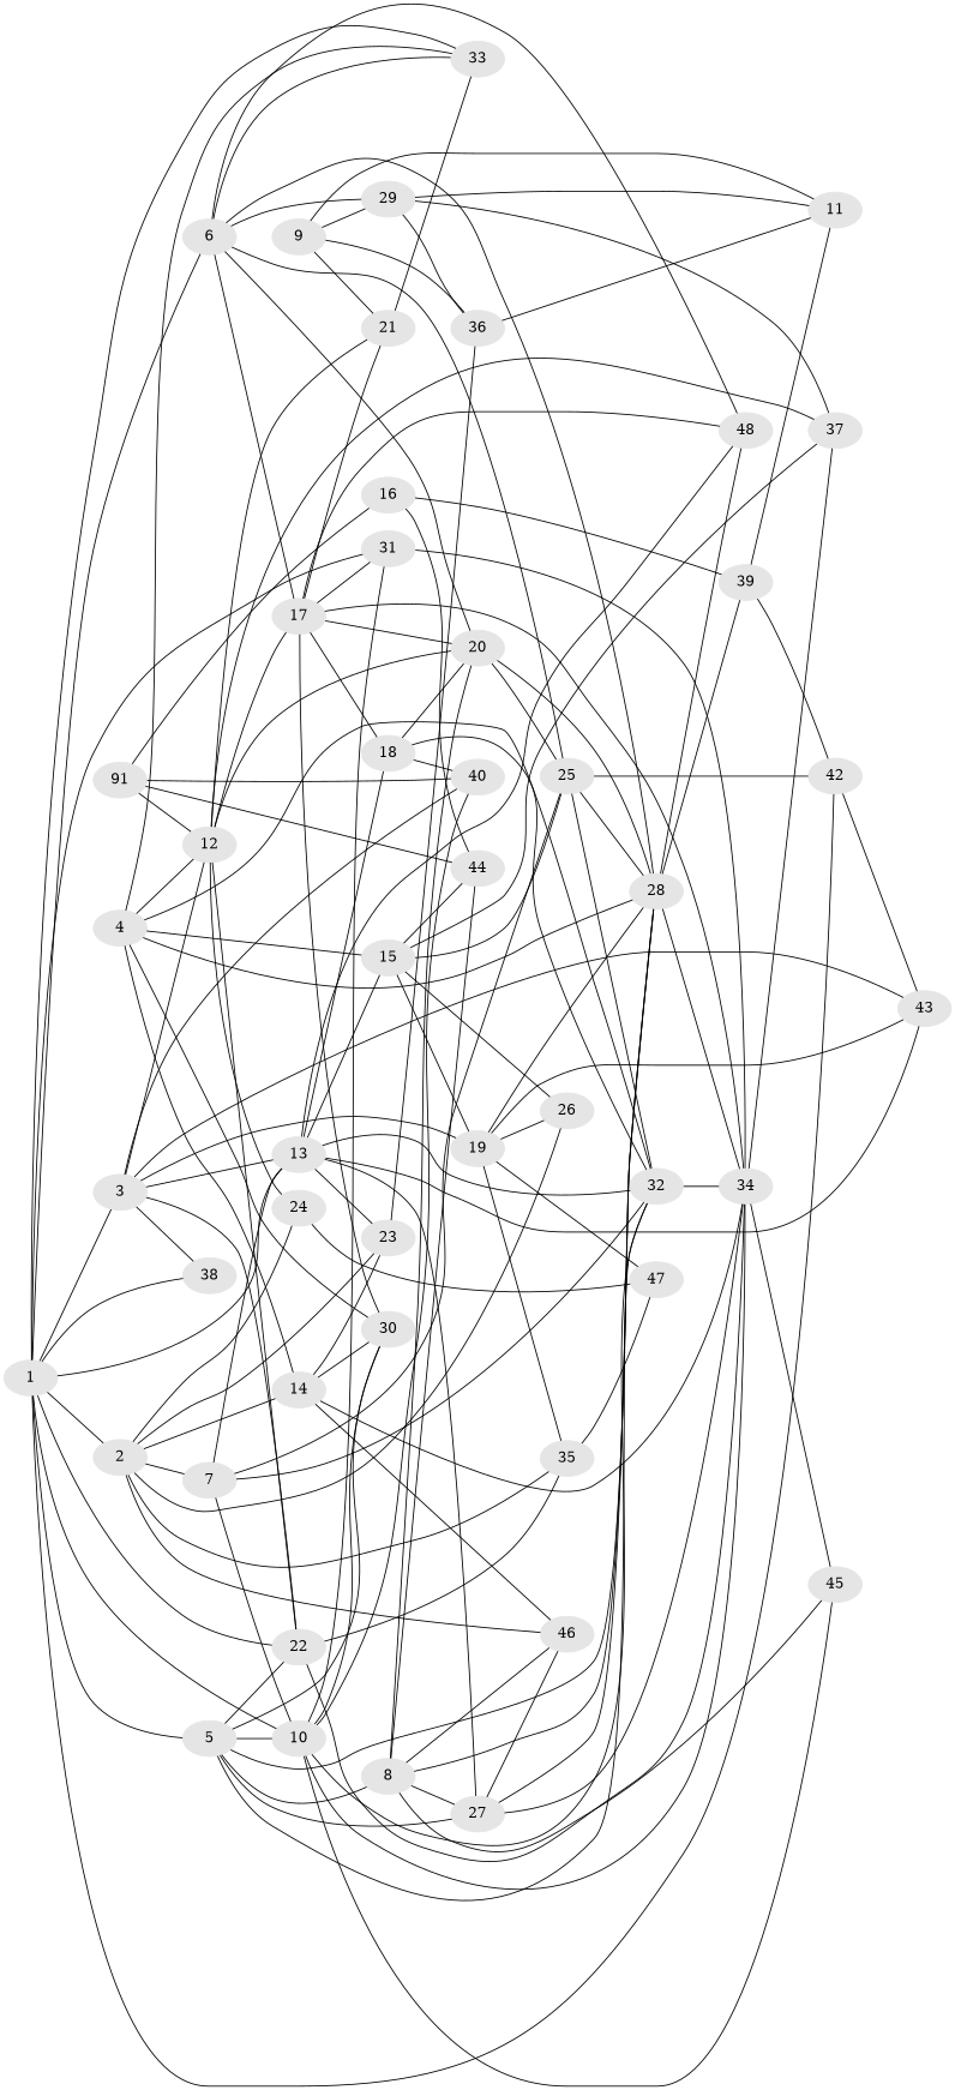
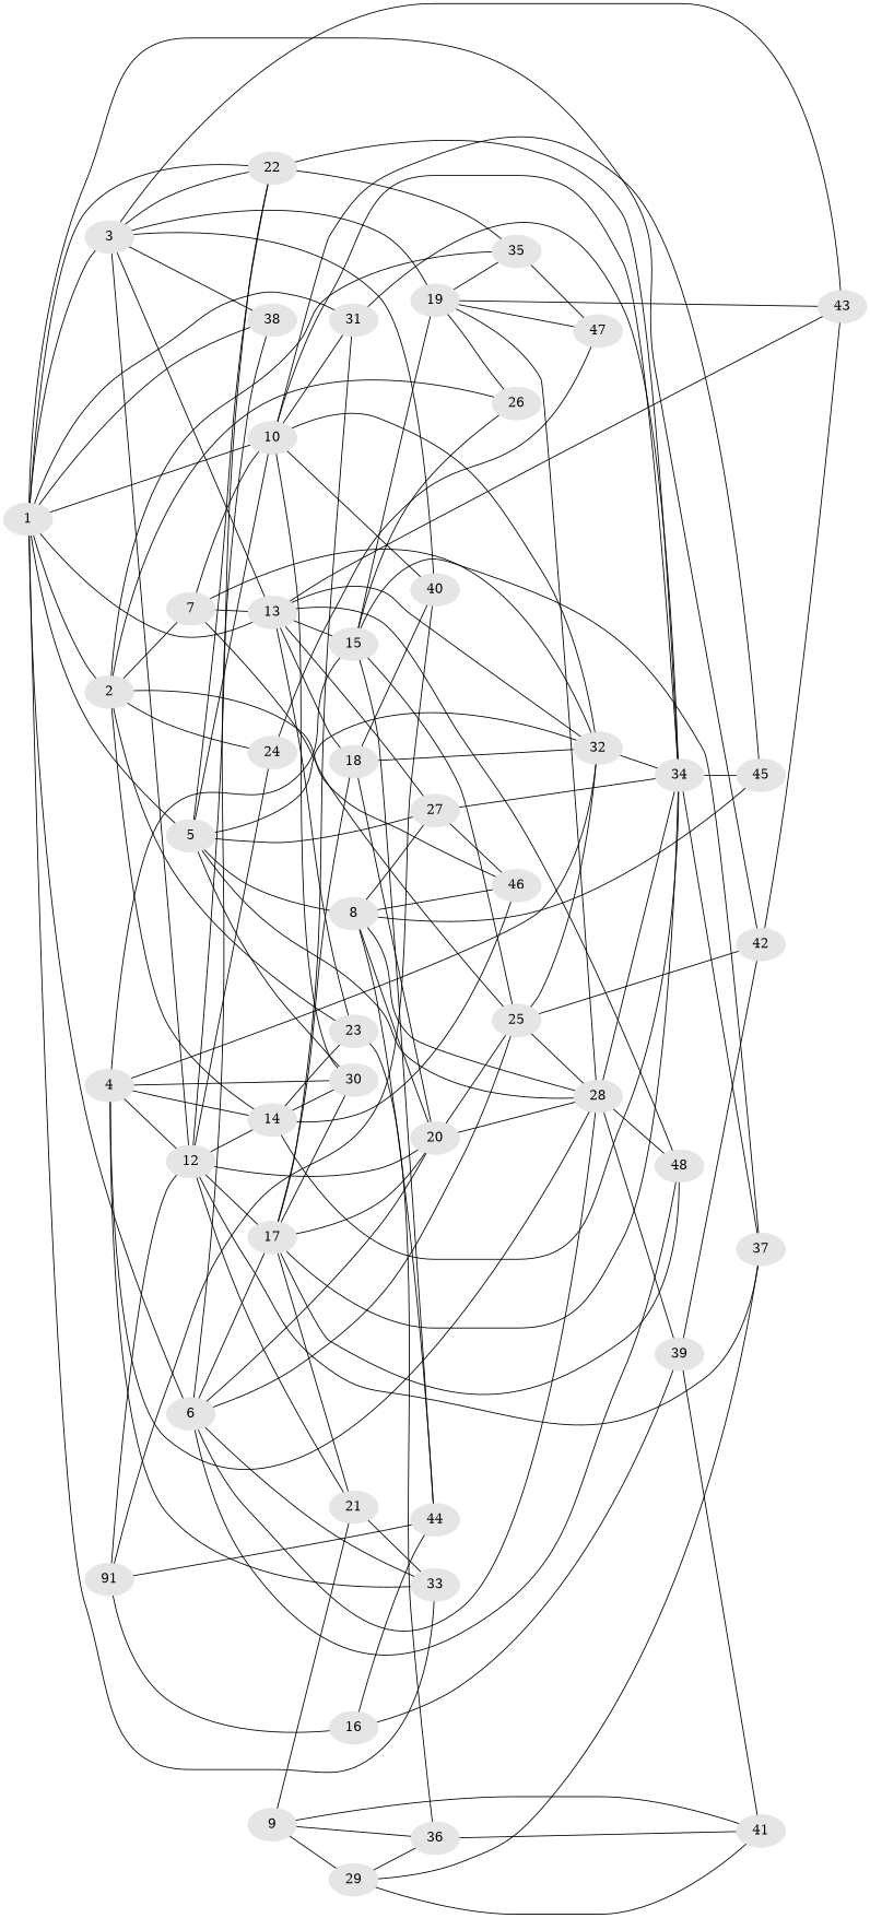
  graph {
    rankdir=LR
    node [color=gray90 style=filled]
    edge [weight=1.0]
    1
    2
    3
    5
    6
    10
    13
    22
    31
    33
    38
    42
    7
    14
    23
    24
    26
    35
    46
    12
    19
    40
    43
    28
    30
    32
    8
    27
    20
    17
    25
    48
    45
    34
    15
    18
    36
    47
    21
    37
    4
    44
    39
    9
    29
-   41 [label=11]
+   41
    n47 [label=91]
    16
    1 -- 2 [weight=2.0]
    1 -- 3
    1 -- 5
    1 -- 6
    1 -- 10
    1 -- 13
    1 -- 22
    1 -- 31
    1 -- 33
    1 -- 38
    1 -- 42
    2 -- 7 [weight=3.0]
    2 -- 14
    2 -- 23
    2 -- 24 [weight=2.0]
    2 -- 26
    2 -- 35
    2 -- 46
    3 -- 13
    3 -- 22 [weight=2.0]
    3 -- 38 [weight=2.0]
    3 -- 12
    3 -- 19
    3 -- 40
    3 -- 43
    5 -- 10
    5 -- 22 [weight=2.0]
    5 -- 28
    5 -- 30
    5 -- 32
    5 -- 8
    5 -- 27
    6 -- 33
-   6 -- 29 [weight=2.0]
+   6 -- 38 [weight=2.0]
    6 -- 28
    6 -- 20
    6 -- 17
    6 -- 25 [weight=2.0]
    6 -- 48
    10 -- 31
    10 -- 40
    10 -- 30
    10 -- 32
    10 -- 45
    10 -- 34 [weight=2.0]
    13 -- 23
    13 -- 43
    13 -- 32
    13 -- 27
    13 -- 48
    13 -- 15
    13 -- 18 [weight=2.0]
    22 -- 35
    22 -- 34
    31 -- 34
    42 -- 43
    7 -- 10
    7 -- 13 [weight=2.0]
    7 -- 32
    7 -- 25
    14 -- 23
    14 -- 46
    14 -- 30
    14 -- 34
    23 -- 36
    24 -- 47
    35 -- 47
    12 -- 22
+   12 -- 14
    12 -- 24
    12 -- 20
    12 -- 17
    12 -- 21
    12 -- 37
    19 -- 26
    19 -- 35
    19 -- 43
    19 -- 28
    19 -- 47 [weight=2.0]
    28 -- 48
    28 -- 34
    28 -- 39
    32 -- 34
    8 -- 46
    8 -- 28 [weight=2.0]
    8 -- 27
    8 -- 20
    8 -- 45
    8 -- 44
    27 -- 46
-   27 -- 28
    27 -- 34
    20 -- 28
    20 -- 25
    17 -- 31
    17 -- 30 [weight=2.0]
    17 -- 20
    17 -- 48
    17 -- 34
    17 -- 18
    17 -- 21
    25 -- 42
    25 -- 28
    25 -- 32
    34 -- 45 [weight=2.0]
    34 -- 37
    15 -- 26 [weight=2.0]
    15 -- 19
    15 -- 25
    15 -- 37
    15 -- 44
    18 -- 40
    18 -- 32
    18 -- 20
    36 -- 41
    21 -- 33
    4 -- 33
    4 -- 14 [weight=2.0]
    4 -- 12
    4 -- 28
    4 -- 30
    4 -- 32
    4 -- 15 [weight=3.0]
    39 -- 42
    39 -- 41
    9 -- 36
    9 -- 21
    9 -- 29
    9 -- 41
    29 -- 36
    29 -- 37
    29 -- 41
    n47 -- 12
    n47 -- 40
    n47 -- 44
    n47 -- 16
    16 -- 44
    16 -- 39
  }
